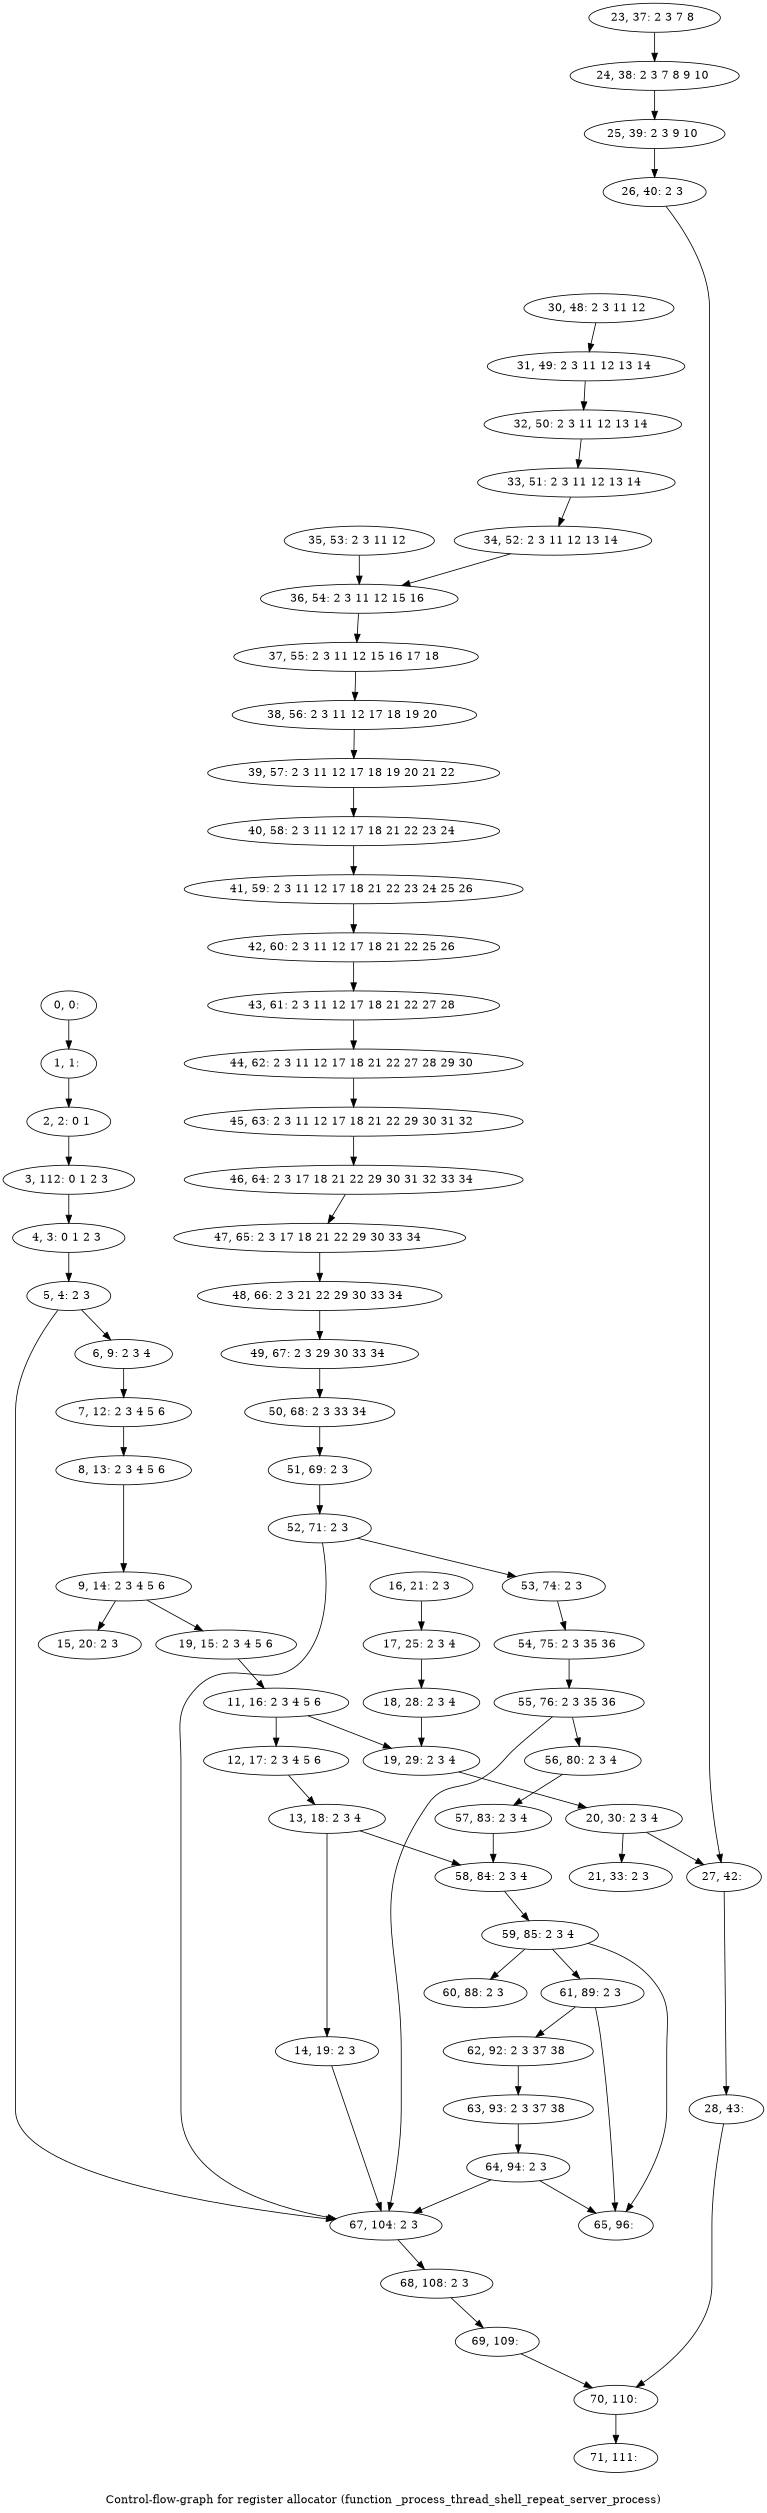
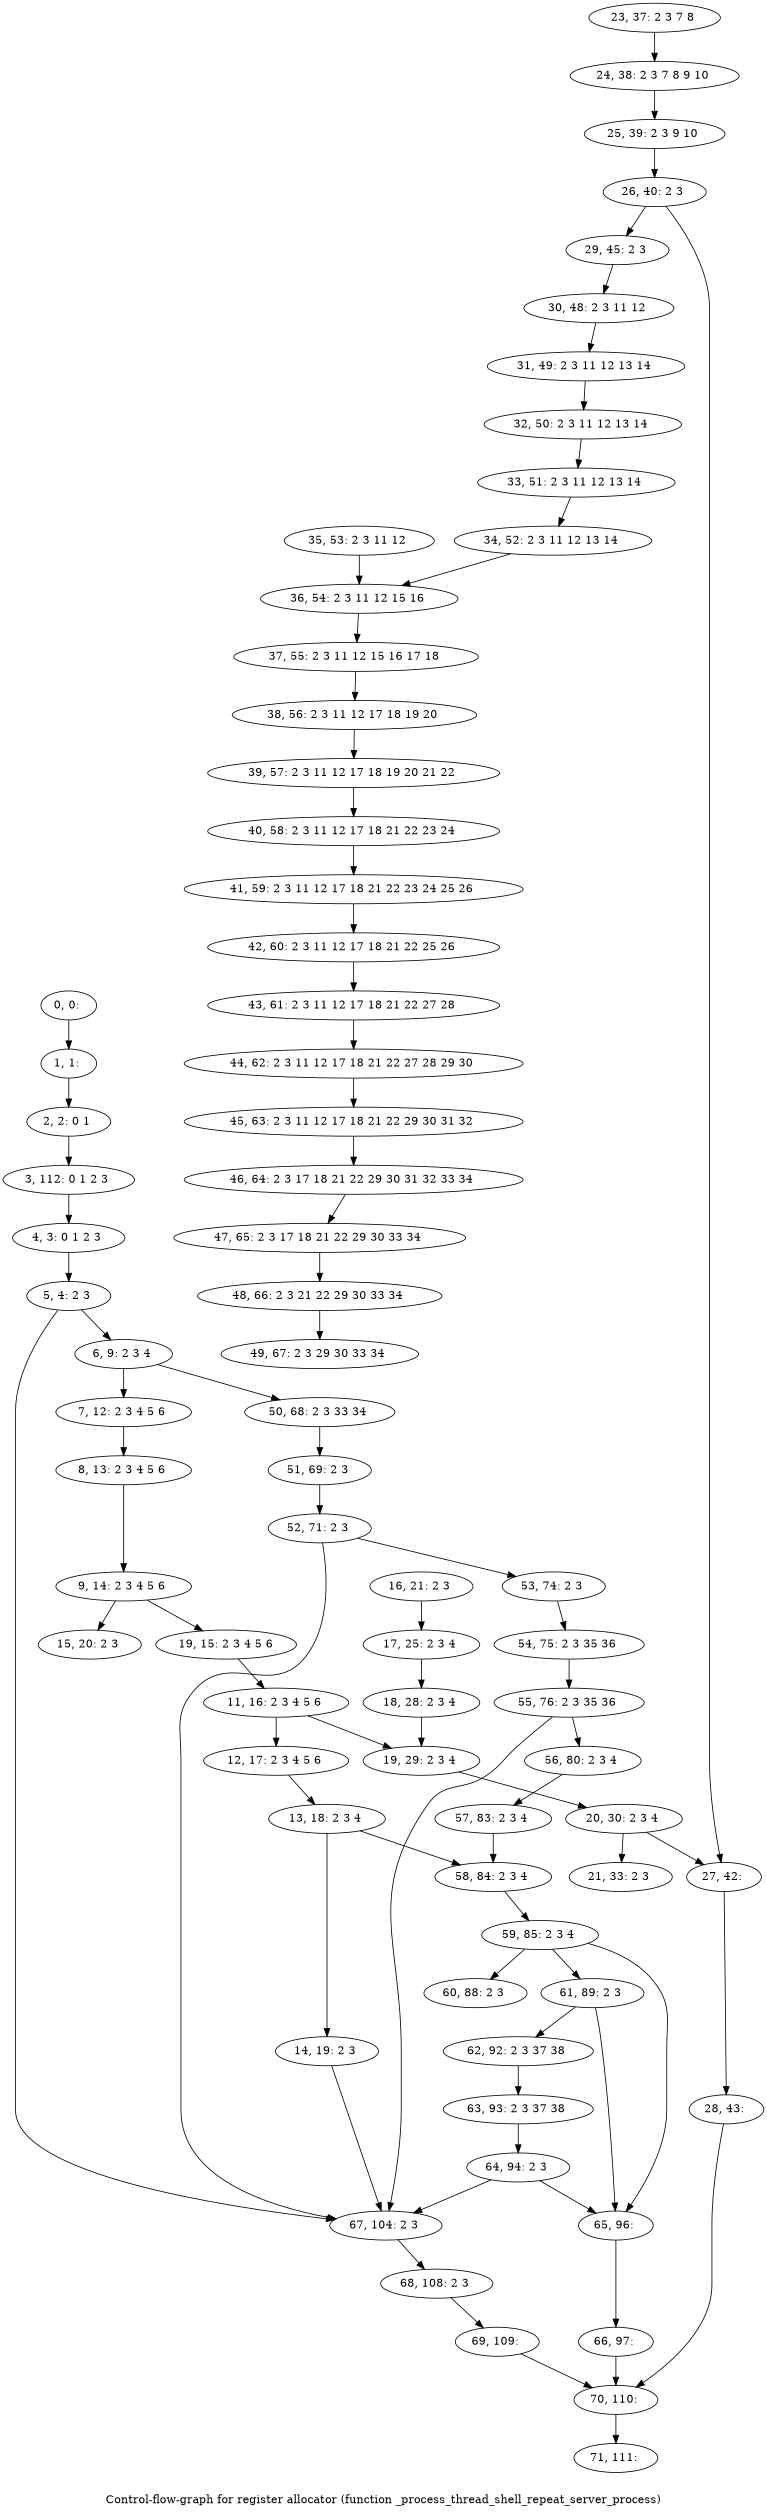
  digraph {
    label="Control-flow-graph for register allocator (function _process_thread_shell_repeat_server_process)"
    n1 [label="0, 0: "]
    n2 [label="1, 1: "]
    n3 [label="2, 2: 0 1 "]
    n4 [label="3, 112: 0 1 2 3 "]
    n5 [label="4, 3: 0 1 2 3 "]
    n6 [label="5, 4: 2 3 "]
    n7 [label="6, 9: 2 3 4 "]
    n8 [label="67, 104: 2 3 "]
    n9 [label="7, 12: 2 3 4 5 6 "]
    n10 [label="68, 108: 2 3 "]
    n11 [label="8, 13: 2 3 4 5 6 "]
    n12 [label="9, 14: 2 3 4 5 6 "]
    n13 [label="19, 15: 2 3 4 5 6"]
    n14 [label="15, 20: 2 3 "]
    n15 [label="11, 16: 2 3 4 5 6 "]
    n16 [label="12, 17: 2 3 4 5 6 "]
    n17 [label="19, 29: 2 3 4 "]
    n18 [label="13, 18: 2 3 4 "]
    n19 [label="20, 30: 2 3 4 "]
    n20 [label="14, 19: 2 3 "]
    n21 [label="58, 84: 2 3 4 "]
    n22 [label="59, 85: 2 3 4 "]
    n23 [label="16, 21: 2 3 "]
    n24 [label="17, 25: 2 3 4 "]
    n25 [label="18, 28: 2 3 4 "]
    n26 [label="21, 33: 2 3 "]
    n27 [label="27, 42: "]
    n28 [label="28, 43: "]
    n29 [label="23, 37: 2 3 7 8 "]
    n30 [label="24, 38: 2 3 7 8 9 10 "]
    n31 [label="25, 39: 2 3 9 10 "]
    n32 [label="26, 40: 2 3 "]
+   n33 [label="29, 45: 2 3 "]
    n34 [label="30, 48: 2 3 11 12 "]
    n35 [label="70, 110: "]
    n36 [label="71, 111: "]
    n37 [label="31, 49: 2 3 11 12 13 14 "]
    n38 [label="32, 50: 2 3 11 12 13 14 "]
    n39 [label="33, 51: 2 3 11 12 13 14 "]
    n40 [label="34, 52: 2 3 11 12 13 14 "]
    n41 [label="36, 54: 2 3 11 12 15 16 "]
    n42 [label="35, 53: 2 3 11 12 "]
    n43 [label="37, 55: 2 3 11 12 15 16 17 18 "]
    n44 [label="38, 56: 2 3 11 12 17 18 19 20 "]
    n45 [label="39, 57: 2 3 11 12 17 18 19 20 21 22 "]
    n46 [label="40, 58: 2 3 11 12 17 18 21 22 23 24 "]
    n47 [label="41, 59: 2 3 11 12 17 18 21 22 23 24 25 26 "]
    n48 [label="42, 60: 2 3 11 12 17 18 21 22 25 26 "]
    n49 [label="43, 61: 2 3 11 12 17 18 21 22 27 28 "]
    n50 [label="44, 62: 2 3 11 12 17 18 21 22 27 28 29 30 "]
    n51 [label="45, 63: 2 3 11 12 17 18 21 22 29 30 31 32 "]
    n52 [label="46, 64: 2 3 17 18 21 22 29 30 31 32 33 34 "]
    n53 [label="47, 65: 2 3 17 18 21 22 29 30 33 34 "]
    n54 [label="48, 66: 2 3 21 22 29 30 33 34 "]
    n55 [label="49, 67: 2 3 29 30 33 34 "]
    n56 [label="50, 68: 2 3 33 34 "]
    n57 [label="51, 69: 2 3 "]
    n58 [label="52, 71: 2 3 "]
    n59 [label="53, 74: 2 3 "]
    n60 [label="54, 75: 2 3 35 36 "]
    n61 [label="55, 76: 2 3 35 36 "]
    n62 [label="56, 80: 2 3 4 "]
    n63 [label="57, 83: 2 3 4 "]
    n64 [label="60, 88: 2 3 "]
    n65 [label="65, 96: "]
    n66 [label="61, 89: 2 3 "]
+   n67 [label="66, 97: "]
    n68 [label="62, 92: 2 3 37 38 "]
    n69 [label="63, 93: 2 3 37 38 "]
    n70 [label="64, 94: 2 3 "]
    n71 [label="69, 109: "]
    n1 -> n2
    n2 -> n3
    n3 -> n4
    n4 -> n5
    n5 -> n6
    n6 -> n7
    n6 -> n8
    n7 -> n9
    n8 -> n10
    n9 -> n11
    n10 -> n71
    n11 -> n12
    n12 -> n13
    n12 -> n14
    n13 -> n15
    n15 -> n16
    n15 -> n17
    n16 -> n18
    n17 -> n19
    n18 -> n20
    n18 -> n21
    n19 -> n26
    n19 -> n27
    n20 -> n8
    n21 -> n22
    n22 -> n64
    n22 -> n65
    n22 -> n66
    n23 -> n24
    n24 -> n25
    n25 -> n17
    n27 -> n28
    n28 -> n35
    n29 -> n30
    n30 -> n31
    n31 -> n32
    n32 -> n27
+   n32 -> n33
+   n33 -> n34
    n34 -> n37
    n35 -> n36
    n37 -> n38
    n38 -> n39
    n39 -> n40
    n40 -> n41
    n41 -> n43
    n42 -> n41
    n43 -> n44
    n44 -> n45
    n45 -> n46
    n46 -> n47
    n47 -> n48
    n48 -> n49
    n49 -> n50
    n50 -> n51
    n51 -> n52
    n52 -> n53
    n53 -> n54
    n54 -> n55
-   n55 -> n56
+   n7 -> n56
    n56 -> n57
    n57 -> n58
    n58 -> n8
    n58 -> n59
    n59 -> n60
    n60 -> n61
    n61 -> n8
    n61 -> n62
    n62 -> n63
    n63 -> n21
+   n65 -> n67
    n66 -> n65
    n66 -> n68
+   n67 -> n35
    n68 -> n69
    n69 -> n70
    n70 -> n8
    n70 -> n65
    n71 -> n35
  }
